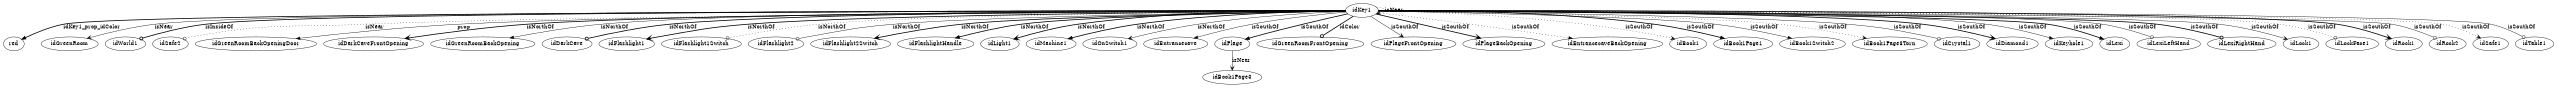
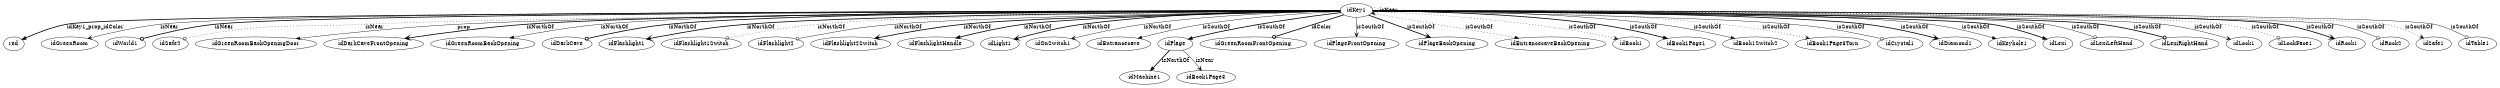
  digraph {
    fontname="DejaVu Serif"
    node [fontname="DejaVu Serif" node_type=entity_node]
    edge [arrowhead=vee edge_type=relationship fontname="DejaVu Serif" style=bold]
    idKey1
    red [node_type=property_node]
    idGreenRoom
    idWorld1
    idSafe2
    idGreenRoomBackOpeningDoor
    idDarkCaveFrontOpening
    idGreenRoomBackOpening
    idDarkCave
    idFlashlight1
    idFlashlight1Switch
    idFlashlight2
    idFlashlight2Switch
    idFlashlightHandle
    idLight1
    idMachine1
    idOnSwitch1
    idEntrancecave
    idPlage
    idGreenRoomFrontOpening
    idPlageFrontOpening
    idPlageBackOpening
    idEntrancecaveBackOpening
    idBook1
    idBook1Page1
    n26 [label=idBook1Switch2]
    idBook1Page3Torn
    idCrystal1
    idDiamond1
    idKeyhole1
    idLexi
    idLexiLeftHand
    idLexiRightHand
    idLock1
    idLockFace1
    idRock1
    idRock2
    idSafe1
    idTable1
    idBook1Page3
    idKey1 -> idKey1 [label=isNear style=dotted]
    idKey1 -> red [arrowhead=normal edge_type=property label=idKey1_prop_idColor]
    idKey1 -> idGreenRoom [label=isNear style=solid]
-   idKey1 -> idWorld1 [arrowhead=odot label=isInsideOf]
+   idKey1 -> idWorld1 [arrowhead=odot label=isNear]
    idKey1 -> idSafe2 [arrowhead=odot label=isNear style=dotted]
    idKey1 -> idGreenRoomBackOpeningDoor [arrowhead=normal label=prop style=solid]
    idKey1 -> idDarkCaveFrontOpening [label=isNorthOf]
    idKey1 -> idGreenRoomBackOpening [arrowhead=normal label=isNorthOf style=solid]
    idKey1 -> idDarkCave [arrowhead=odot label=isNorthOf]
    idKey1 -> idFlashlight1 [label=isNorthOf]
    idKey1 -> idFlashlight1Switch [arrowhead=odot label=isNorthOf style=dotted]
    idKey1 -> idFlashlight2 [arrowhead=odot label=isNorthOf style=solid]
    idKey1 -> idFlashlight2Switch [label=isNorthOf]
    idKey1 -> idFlashlightHandle [arrowhead=normal label=isNorthOf]
    idKey1 -> idLight1 [label=isNorthOf]
-   idKey1 -> idMachine1 [arrowhead=normal label=isNorthOf]
+   idPlage -> idMachine1 [arrowhead=normal label=isNorthOf]
    idKey1 -> idOnSwitch1 [label=isNorthOf style=solid]
    idKey1 -> idEntrancecave [arrowhead=normal label=isSouthOf style=solid]
    idKey1 -> idPlage [arrowhead=normal label=isSouthOf]
    idKey1 -> idGreenRoomFrontOpening [arrowhead=odot label=idColor]
    idKey1 -> idPlageFrontOpening [label=isSouthOf style=solid]
    idKey1 -> idPlageBackOpening [label=isSouthOf]
    idKey1 -> idEntrancecaveBackOpening [arrowhead=normal label=isSouthOf style=dotted]
    idKey1 -> idBook1 [label=isSouthOf style=dotted]
    idKey1 -> idBook1Page1 [arrowhead=normal label=isSouthOf]
    idKey1 -> n26 [arrowhead=normal label=isSouthOf style=solid]
    idKey1 -> idBook1Page3Torn [label=isSouthOf style=dotted]
    idKey1 -> idCrystal1 [arrowhead=odot label=isSouthOf style=solid]
    idKey1 -> idDiamond1 [label=isSouthOf]
    idKey1 -> idKeyhole1 [arrowhead=normal label=isSouthOf style=solid]
    idKey1 -> idLexi [arrowhead=normal label=isSouthOf]
    idKey1 -> idLexiLeftHand [arrowhead=odot label=isSouthOf style=solid]
    idKey1 -> idLexiRightHand [arrowhead=odot label=isSouthOf]
    idKey1 -> idLock1 [label=isSouthOf style=solid]
    idKey1 -> idLockFace1 [arrowhead=odot label=isSouthOf style=dotted]
    idKey1 -> idRock1 [label=isSouthOf]
    idKey1 -> idRock2 [arrowhead=odot label=isSouthOf style=solid]
    idKey1 -> idSafe1 [label=isSouthOf style=dotted]
    idKey1 -> idTable1 [arrowhead=odot label=isSouthOf style=solid]
    idPlage -> idBook1Page3 [label=isNear style=solid]
  }
